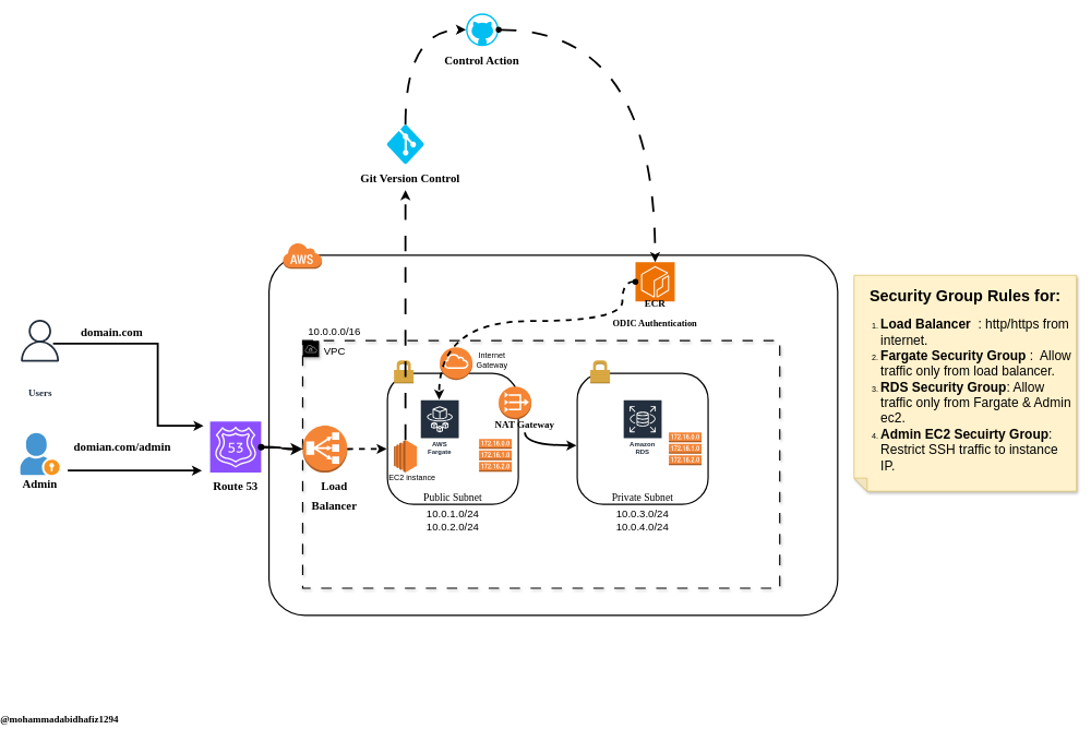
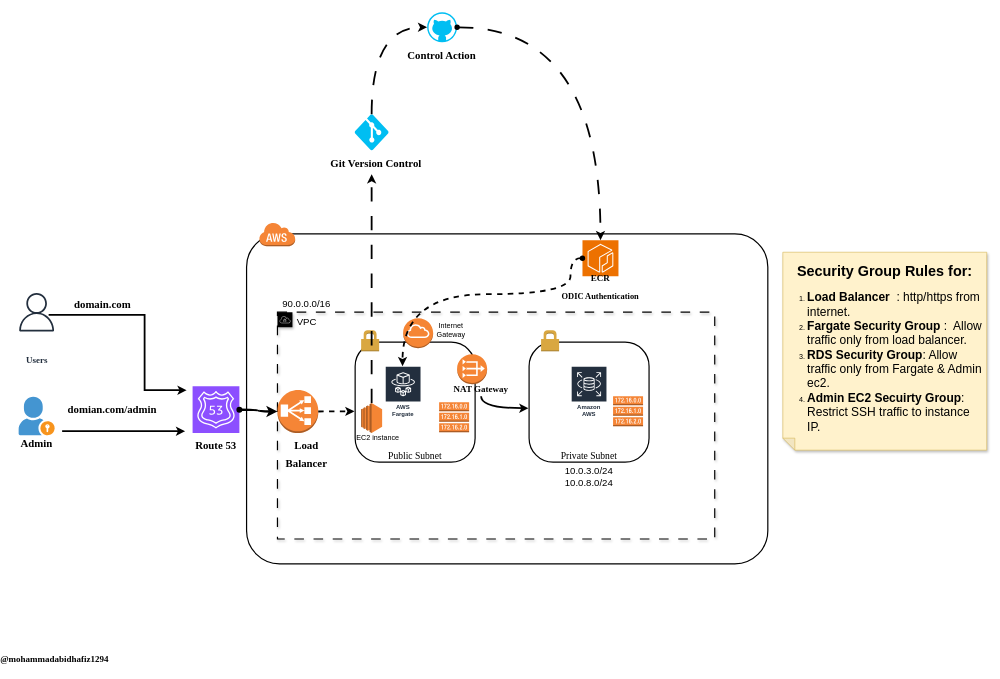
  <mxCell id="0" />
  <mxCell id="1" parent="0" />
  <mxCell id="2" value="" style="rounded=1;arcSize=10;dashed=0;fillColor=none;gradientColor=none;strokeWidth=2;" parent="1" vertex="1"><mxGeometry x="410" y="389.5" width="869" height="550" as="geometry" /></mxCell>
  <mxCell id="3" value="" style="dashed=0;html=1;shape=mxgraph.aws3.cloud;fillColor=#F58536;gradientColor=none;dashed=0;" parent="1" vertex="1"><mxGeometry x="431" y="370" width="60" height="40" as="geometry" /></mxCell>
  <mxCell id="4" value="Private Subnet" style="rounded=1;arcSize=20;dashed=0;fillColor=none;gradientColor=none;strokeWidth=2;verticalAlign=bottom;labelBackgroundColor=none;fontFamily=Verdana;fontSize=16;" parent="1" vertex="1"><mxGeometry x="881" y="570" width="200" height="200" as="geometry" /></mxCell>
  <mxCell id="5" value="" style="dashed=0;html=1;shape=mxgraph.aws3.permissions;fillColor=#D9A741;gradientColor=none;dashed=0;" parent="1" vertex="1"><mxGeometry x="901" y="550" width="30" height="35" as="geometry" /></mxCell>
- <mxCell id="6" value="Amazon RDS" style="sketch=0;outlineConnect=0;fontColor=#232F3E;gradientColor=none;strokeColor=#ffffff;fillColor=#232F3E;dashed=0;verticalLabelPosition=middle;verticalAlign=bottom;align=center;html=1;whiteSpace=wrap;fontSize=10;fontStyle=1;spacing=3;shape=mxgraph.aws4.productIcon;prIcon=mxgraph.aws4.rds;" parent="1" vertex="1"><mxGeometry x="951" y="610" width="60" height="90" as="geometry" /></mxCell>
+ <mxCell id="6" value="Amazon AWS" style="sketch=0;outlineConnect=0;fontColor=#232F3E;gradientColor=none;strokeColor=#ffffff;fillColor=#232F3E;dashed=0;verticalLabelPosition=middle;verticalAlign=bottom;align=center;html=1;whiteSpace=wrap;fontSize=10;fontStyle=1;spacing=3;shape=mxgraph.aws4.productIcon;prIcon=mxgraph.aws4.rds;" parent="1" vertex="1"><mxGeometry x="951" y="610" width="60" height="90" as="geometry" /></mxCell>
  <mxCell id="7" value="Public Subnet" style="rounded=1;arcSize=20;dashed=0;fillColor=none;gradientColor=none;strokeWidth=2;verticalAlign=bottom;labelBackgroundColor=none;fontFamily=Verdana;fontSize=16;" parent="1" vertex="1"><mxGeometry x="591" y="570" width="200" height="200" as="geometry" /></mxCell>
  <mxCell id="8" value="AWS Fargate" style="sketch=0;outlineConnect=0;fontColor=#232F3E;gradientColor=none;strokeColor=#ffffff;fillColor=#232F3E;dashed=0;verticalLabelPosition=middle;verticalAlign=bottom;align=center;html=1;whiteSpace=wrap;fontSize=10;fontStyle=1;spacing=3;shape=mxgraph.aws4.productIcon;prIcon=mxgraph.aws4.fargate;" parent="1" vertex="1"><mxGeometry x="641" y="610" width="60" height="90" as="geometry" /></mxCell>
  <mxCell id="9" value="" style="outlineConnect=0;dashed=0;verticalLabelPosition=bottom;verticalAlign=top;align=center;html=1;shape=mxgraph.aws3.internet_gateway;fillColor=#F58534;gradientColor=none;" parent="1" vertex="1"><mxGeometry x="671" y="530" width="50" height="50" as="geometry" /></mxCell>
  <mxCell id="10" value="Internet Gateway" style="text;strokeColor=none;align=center;fillColor=none;html=1;verticalAlign=middle;whiteSpace=wrap;rounded=0;" parent="1" vertex="1"><mxGeometry x="711" y="530" width="80" height="40" as="geometry" /></mxCell>
  <mxCell id="11" value="" style="dashed=0;html=1;shape=mxgraph.aws3.permissions;fillColor=#D9A741;gradientColor=none;dashed=0;" parent="1" vertex="1"><mxGeometry x="601" y="550" width="30" height="35" as="geometry" /></mxCell>
  <mxCell id="12" value="" style="outlineConnect=0;dashed=0;verticalLabelPosition=bottom;verticalAlign=top;align=center;html=1;shape=mxgraph.aws3.vpc_nat_gateway;fillColor=#F58534;gradientColor=none;" parent="1" vertex="1"><mxGeometry x="761" y="590" width="50" height="50" as="geometry" /></mxCell>
  <mxCell id="13" value="" style="outlineConnect=0;dashed=0;verticalLabelPosition=bottom;verticalAlign=top;align=center;html=1;shape=mxgraph.aws3.route_table;fillColor=#F58536;gradientColor=none;" parent="1" vertex="1"><mxGeometry x="731" y="670" width="50" height="50" as="geometry" /></mxCell>
  <mxCell id="14" value="" style="outlineConnect=0;dashed=0;verticalLabelPosition=bottom;verticalAlign=top;align=center;html=1;shape=mxgraph.aws3.route_table;fillColor=#F58536;gradientColor=none;" parent="1" vertex="1"><mxGeometry x="1021" y="660" width="50" height="50" as="geometry" /></mxCell>
  <mxCell id="15" value="VPC" style="sketch=0;outlineConnect=0;html=1;whiteSpace=wrap;fontSize=16;fontStyle=0;shape=mxgraph.aws4.group;grIcon=mxgraph.aws4.group_vpc;fillColor=none;verticalAlign=top;align=left;spacingLeft=30;dashed=1;dashPattern=8 8;strokeWidth=2;movable=1;resizable=1;rotatable=1;deletable=1;editable=1;locked=0;connectable=1;shadow=1;" parent="1" vertex="1"><mxGeometry x="461.5" y="520" width="729" height="378.13" as="geometry" /></mxCell>
- <mxCell id="16" value="10.0.1.0/24&lt;div&gt;10.0.2.0/24&lt;/div&gt;" style="text;strokeColor=none;align=center;fillColor=none;html=1;verticalAlign=middle;whiteSpace=wrap;rounded=0;fontFamily=Helvetica;fontSize=16;fontColor=default;fontStyle=0;resizable=0;" parent="1" vertex="1"><mxGeometry x="661" y="780" width="60" height="30" as="geometry" /></mxCell>
- <mxCell id="17" value="10.0.3.0/24&lt;div&gt;10.0.4.0/24&lt;/div&gt;" style="text;strokeColor=none;align=center;fillColor=none;html=1;verticalAlign=middle;whiteSpace=wrap;rounded=0;fontFamily=Helvetica;fontSize=16;fontColor=default;fontStyle=0;resizable=0;" parent="1" vertex="1"><mxGeometry x="951" y="780" width="60" height="30" as="geometry" /></mxCell>
- <mxCell id="18" value="10.0.0.0/16" style="text;strokeColor=none;align=center;fillColor=none;html=1;verticalAlign=middle;whiteSpace=wrap;rounded=0;fontFamily=Helvetica;fontSize=16;fontColor=default;fontStyle=0;resizable=0;" parent="1" vertex="1"><mxGeometry x="480" y="490" width="60" height="30" as="geometry" /></mxCell>
+ <mxCell id="17" value="10.0.3.0/24&lt;div&gt;10.0.8.0/24&lt;/div&gt;" style="text;strokeColor=none;align=center;fillColor=none;html=1;verticalAlign=middle;whiteSpace=wrap;rounded=0;fontFamily=Helvetica;fontSize=16;fontColor=default;fontStyle=0;resizable=0;" parent="1" vertex="1"><mxGeometry x="951" y="780" width="60" height="30" as="geometry" /></mxCell>
+ <mxCell id="18" value="90.0.0.0/16" style="text;strokeColor=none;align=center;fillColor=none;html=1;verticalAlign=middle;whiteSpace=wrap;rounded=0;fontFamily=Helvetica;fontSize=16;fontColor=default;fontStyle=0;resizable=0;" parent="1" vertex="1"><mxGeometry x="480" y="490" width="60" height="30" as="geometry" /></mxCell>
  <mxCell id="19" style="edgeStyle=none;rounded=0;orthogonalLoop=1;jettySize=auto;html=1;strokeWidth=3;dashed=1;dashPattern=8 8;" edge="1" parent="1" source="20"><mxGeometry relative="1" as="geometry"><mxPoint x="618.5" y="290" as="targetPoint" /></mxGeometry></mxCell>
  <mxCell id="20" value="" style="outlineConnect=0;dashed=0;verticalLabelPosition=bottom;verticalAlign=top;align=center;html=1;shape=mxgraph.aws3.ec2;fillColor=#F58534;gradientColor=none;" vertex="1" parent="1"><mxGeometry x="601" y="671.5" width="35" height="50" as="geometry" /></mxCell>
  <mxCell id="21" value="EC2 instance" style="text;strokeColor=none;align=center;fillColor=none;html=1;verticalAlign=middle;whiteSpace=wrap;rounded=0;" vertex="1" parent="1"><mxGeometry x="587" y="710" width="84" height="40" as="geometry" /></mxCell>
  <mxCell id="22" value="" style="shadow=0;dashed=0;html=1;strokeColor=none;fillColor=#4495D1;labelPosition=center;verticalLabelPosition=bottom;verticalAlign=top;align=center;outlineConnect=0;shape=mxgraph.veeam.portal_admin;" vertex="1" parent="1"><mxGeometry x="30" y="661" width="60" height="64" as="geometry" /></mxCell>
  <mxCell id="23" value="&lt;h2&gt;&lt;font face=&quot;Comic Sans MS&quot; style=&quot;font-size: 18px;&quot;&gt;Admin&lt;/font&gt;&lt;/h2&gt;" style="text;strokeColor=none;align=center;fillColor=none;html=1;verticalAlign=middle;whiteSpace=wrap;rounded=0;" vertex="1" parent="1"><mxGeometry x="30" y="725" width="60" height="30" as="geometry" /></mxCell>
  <mxCell id="24" value="&lt;h1&gt;&lt;span style=&quot;font-size: 18px;&quot;&gt;&lt;font face=&quot;Comic Sans MS&quot;&gt;domian.com/admin&lt;/font&gt;&lt;/span&gt;&lt;/h1&gt;" style="text;strokeColor=none;align=left;fillColor=none;html=1;verticalAlign=middle;whiteSpace=wrap;rounded=0;" vertex="1" parent="1"><mxGeometry x="110" y="666" width="190" height="30" as="geometry" /></mxCell>
  <mxCell id="25" value="" style="verticalLabelPosition=bottom;html=1;verticalAlign=top;align=center;strokeColor=none;fillColor=#00BEF2;shape=mxgraph.azure.git_repository;" vertex="1" parent="1"><mxGeometry x="590.25" y="190" width="56.5" height="60" as="geometry" /></mxCell>
  <mxCell id="26" value="&lt;h1 style=&quot;&quot;&gt;&lt;span style=&quot;font-size: 18px; background-color: transparent; color: light-dark(rgb(0, 0, 0), rgb(255, 255, 255));&quot;&gt;&lt;font face=&quot;Comic Sans MS&quot;&gt;Git Version Control&lt;/font&gt;&lt;/span&gt;&lt;/h1&gt;" style="text;strokeColor=none;align=center;fillColor=none;html=1;verticalAlign=middle;whiteSpace=wrap;rounded=0;" vertex="1" parent="1"><mxGeometry x="511" y="240" width="230" height="60" as="geometry" /></mxCell>
  <mxCell id="27" value="" style="verticalLabelPosition=bottom;html=1;verticalAlign=top;align=center;strokeColor=none;fillColor=#00BEF2;shape=mxgraph.azure.github_code;pointerEvents=1;" vertex="1" parent="1"><mxGeometry x="711" y="20" width="50" height="50" as="geometry" /></mxCell>
  <mxCell id="28" value="&lt;h1&gt;&lt;span style=&quot;font-size: 18px;&quot;&gt;&lt;font face=&quot;Comic Sans MS&quot;&gt;Control Action&lt;/font&gt;&lt;/span&gt;&lt;/h1&gt;" style="text;strokeColor=none;align=center;fillColor=none;html=1;verticalAlign=middle;whiteSpace=wrap;rounded=0;" vertex="1" parent="1"><mxGeometry x="641" y="90" width="189" as="geometry" /></mxCell>
  <mxCell id="29" style="edgeStyle=orthogonalEdgeStyle;curved=1;rounded=0;orthogonalLoop=1;jettySize=auto;html=1;exitX=0.5;exitY=0;exitDx=0;exitDy=0;exitPerimeter=0;entryX=0;entryY=0.5;entryDx=0;entryDy=0;entryPerimeter=0;dashed=1;dashPattern=8 8;strokeWidth=3;" edge="1" parent="1" source="25" target="27"><mxGeometry relative="1" as="geometry" /></mxCell>
  <mxCell id="30" value="" style="sketch=0;points=[[0,0,0],[0.25,0,0],[0.5,0,0],[0.75,0,0],[1,0,0],[0,1,0],[0.25,1,0],[0.5,1,0],[0.75,1,0],[1,1,0],[0,0.25,0],[0,0.5,0],[0,0.75,0],[1,0.25,0],[1,0.5,0],[1,0.75,0]];outlineConnect=0;fontColor=#232F3E;fillColor=#ED7100;strokeColor=#ffffff;dashed=0;verticalLabelPosition=bottom;verticalAlign=top;align=center;html=1;fontSize=12;fontStyle=0;aspect=fixed;shape=mxgraph.aws4.resourceIcon;resIcon=mxgraph.aws4.ecr;" vertex="1" parent="1"><mxGeometry x="970" y="400" width="60" height="60" as="geometry" /></mxCell>
  <mxCell id="31" value="&lt;h1&gt;&lt;font face=&quot;Comic Sans MS&quot; style=&quot;font-size: 15px;&quot;&gt;ECR&lt;br&gt;&lt;/font&gt;&lt;font face=&quot;Comic Sans MS&quot; style=&quot;font-size: 14px;&quot;&gt;ODIC Authentication&lt;/font&gt;&lt;/h1&gt;" style="text;strokeColor=none;align=center;fillColor=none;html=1;verticalAlign=middle;whiteSpace=wrap;rounded=0;" vertex="1" parent="1"><mxGeometry x="900" y="470" width="200" height="10" as="geometry" /></mxCell>
  <mxCell id="32" style="edgeStyle=orthogonalEdgeStyle;curved=1;rounded=0;orthogonalLoop=1;jettySize=auto;html=1;exitX=1;exitY=0.5;exitDx=0;exitDy=0;exitPerimeter=0;entryX=0.5;entryY=0;entryDx=0;entryDy=0;entryPerimeter=0;dashed=1;dashPattern=8 8;strokeWidth=3;startArrow=oval;startFill=1;" edge="1" parent="1" source="27" target="30"><mxGeometry relative="1" as="geometry" /></mxCell>
  <mxCell id="33" style="edgeStyle=orthogonalEdgeStyle;curved=1;rounded=0;orthogonalLoop=1;jettySize=auto;html=1;entryX=0.286;entryY=0.238;entryDx=0;entryDy=0;entryPerimeter=0;dashed=1;strokeWidth=3;startArrow=oval;startFill=1;" edge="1" parent="1" source="30" target="15"><mxGeometry relative="1" as="geometry"><Array as="points"><mxPoint x="950" y="430" /><mxPoint x="950" y="490" /><mxPoint x="670" y="490" /></Array></mxGeometry></mxCell>
  <mxCell id="34" value="" style="outlineConnect=0;dashed=0;verticalLabelPosition=bottom;verticalAlign=top;align=center;html=1;shape=mxgraph.aws3.classic_load_balancer;fillColor=#F58536;gradientColor=none;" vertex="1" parent="1"><mxGeometry x="461.5" y="649.5" width="68" height="72" as="geometry" /></mxCell>
  <mxCell id="35" style="edgeStyle=none;rounded=0;orthogonalLoop=1;jettySize=auto;html=1;exitX=1;exitY=0.5;exitDx=0;exitDy=0;exitPerimeter=0;entryX=0.176;entryY=0.437;entryDx=0;entryDy=0;entryPerimeter=0;strokeWidth=3;dashed=1;" edge="1" parent="1" source="34" target="15"><mxGeometry relative="1" as="geometry" /></mxCell>
  <mxCell id="36" style="edgeStyle=none;rounded=0;orthogonalLoop=1;jettySize=auto;html=1;strokeWidth=3;" edge="1" parent="1"><mxGeometry relative="1" as="geometry"><mxPoint x="102.5" y="718.33" as="sourcePoint" /><mxPoint x="307.5" y="718.33" as="targetPoint" /></mxGeometry></mxCell>
  <mxCell id="37" value="&lt;h1&gt;&lt;font face=&quot;Comic Sans MS&quot;&gt;&lt;span style=&quot;font-size: 18px;&quot;&gt;Load Balancer&lt;/span&gt;&lt;/font&gt;&lt;/h1&gt;" style="text;strokeColor=none;align=center;fillColor=none;html=1;verticalAlign=middle;whiteSpace=wrap;rounded=0;" vertex="1" parent="1"><mxGeometry x="480" y="740" width="60" height="30" as="geometry" /></mxCell>
  <mxCell id="38" value="&lt;h1&gt;&lt;font face=&quot;Comic Sans MS&quot; style=&quot;font-size: 15px;&quot;&gt;Users&lt;/font&gt;&lt;/h1&gt;" style="sketch=0;outlineConnect=0;fontColor=#232F3E;gradientColor=none;strokeColor=#232F3E;fillColor=#ffffff;dashed=0;verticalLabelPosition=bottom;verticalAlign=top;align=center;html=1;fontSize=12;fontStyle=0;aspect=fixed;shape=mxgraph.aws4.resourceIcon;resIcon=mxgraph.aws4.user;" vertex="1" parent="1"><mxGeometry x="20" y="480" width="80" height="80" as="geometry" /></mxCell>
  <mxCell id="39" style="edgeStyle=orthogonalEdgeStyle;rounded=0;orthogonalLoop=1;jettySize=auto;html=1;strokeWidth=3;" edge="1" parent="1"><mxGeometry relative="1" as="geometry"><mxPoint x="80" y="524.5" as="sourcePoint" /><mxPoint x="310" y="650" as="targetPoint" /><Array as="points"><mxPoint x="240" y="525" /><mxPoint x="240" y="650" /></Array></mxGeometry></mxCell>
  <mxCell id="40" value="&lt;h1&gt;&lt;font face=&quot;Comic Sans MS&quot;&gt;&lt;span style=&quot;font-size: 18px;&quot;&gt;domain.com&lt;/span&gt;&lt;/font&gt;&lt;/h1&gt;" style="text;strokeColor=none;align=center;fillColor=none;html=1;verticalAlign=middle;whiteSpace=wrap;rounded=0;" vertex="1" parent="1"><mxGeometry x="140" y="490" width="60" height="30" as="geometry" /></mxCell>
  <mxCell id="41" value="" style="sketch=0;points=[[0,0,0],[0.25,0,0],[0.5,0,0],[0.75,0,0],[1,0,0],[0,1,0],[0.25,1,0],[0.5,1,0],[0.75,1,0],[1,1,0],[0,0.25,0],[0,0.5,0],[0,0.75,0],[1,0.25,0],[1,0.5,0],[1,0.75,0]];outlineConnect=0;fontColor=#232F3E;fillColor=#8C4FFF;strokeColor=#ffffff;dashed=0;verticalLabelPosition=bottom;verticalAlign=top;align=center;html=1;fontSize=12;fontStyle=0;aspect=fixed;shape=mxgraph.aws4.resourceIcon;resIcon=mxgraph.aws4.route_53;" vertex="1" parent="1"><mxGeometry x="320" y="643.5" width="78" height="78" as="geometry" /></mxCell>
  <mxCell id="42" style="edgeStyle=orthogonalEdgeStyle;curved=1;rounded=0;orthogonalLoop=1;jettySize=auto;html=1;exitX=1;exitY=0.5;exitDx=0;exitDy=0;exitPerimeter=0;entryX=0;entryY=0.5;entryDx=0;entryDy=0;entryPerimeter=0;strokeWidth=4;endArrow=classic;endFill=1;startArrow=oval;startFill=1;" edge="1" parent="1" source="41" target="34"><mxGeometry relative="1" as="geometry" /></mxCell>
  <mxCell id="43" value="&lt;h1&gt;&lt;font style=&quot;font-size: 18px;&quot; face=&quot;Comic Sans MS&quot;&gt;Route 53&lt;/font&gt;&lt;/h1&gt;" style="text;strokeColor=none;align=center;fillColor=none;html=1;verticalAlign=middle;whiteSpace=wrap;rounded=0;" vertex="1" parent="1"><mxGeometry x="304" y="725" width="110" height="30" as="geometry" /></mxCell>
  <mxCell id="44" value="&lt;h1&gt;&lt;font style=&quot;font-size: 15px;&quot; face=&quot;Comic Sans MS&quot;&gt;@mohammadabidhafiz1294&lt;/font&gt;&lt;/h1&gt;" style="text;strokeColor=none;align=center;fillColor=none;html=1;verticalAlign=middle;whiteSpace=wrap;rounded=0;" vertex="1" parent="1"><mxGeometry x="60" y="1080" width="60" height="30" as="geometry" /></mxCell>
  <mxCell id="45" value="&lt;h1&gt;Security Group Rules for:&lt;/h1&gt;&lt;div style=&quot;&quot;&gt;&lt;ol&gt;&lt;li style=&quot;text-align: left;&quot;&gt;&lt;span style=&quot;background-color: transparent; color: light-dark(rgb(0, 0, 0), rgb(255, 255, 255));&quot;&gt;&lt;font style=&quot;font-size: 20px;&quot;&gt;&lt;b&gt;Load Balancer&lt;/b&gt;&amp;nbsp; : http/https from internet.&lt;/font&gt;&lt;/span&gt;&lt;/li&gt;&lt;li style=&quot;text-align: left;&quot;&gt;&lt;span style=&quot;background-color: transparent; color: light-dark(rgb(0, 0, 0), rgb(255, 255, 255));&quot;&gt;&lt;font style=&quot;font-size: 20px;&quot;&gt;&lt;b&gt;Fargate Security Group&lt;/b&gt; :&amp;nbsp; Allow traffic only from load balancer.&lt;/font&gt;&lt;/span&gt;&lt;/li&gt;&lt;li style=&quot;text-align: left;&quot;&gt;&lt;font style=&quot;font-size: 20px;&quot;&gt;&lt;b&gt;RDS Security Group&lt;/b&gt;: Allow traffic only from Fargate &amp;amp; Admin ec2.&lt;/font&gt;&lt;/li&gt;&lt;li style=&quot;text-align: left;&quot;&gt;&lt;font style=&quot;font-size: 20px;&quot;&gt;&lt;b&gt;Admin EC2 Secuirty Group&lt;/b&gt;: Restrict SSH traffic to instance IP.&lt;/font&gt;&lt;/li&gt;&lt;/ol&gt;&lt;/div&gt;&lt;div style=&quot;text-align: left;&quot;&gt;&lt;br&gt;&lt;/div&gt;" style="shape=note;whiteSpace=wrap;html=1;backgroundOutline=1;darkOpacity=0.05;fillStyle=solid;direction=west;gradientDirection=north;shadow=1;size=20;pointerEvents=1;fillColor=#fff2cc;strokeColor=#d6b656;" vertex="1" parent="1"><mxGeometry x="1304" y="420" width="340" height="330" as="geometry" /></mxCell>
  <mxCell id="46" value="&lt;h1&gt;&lt;font face=&quot;Comic Sans MS&quot; style=&quot;font-size: 15px;&quot;&gt;NAT Gateway&lt;/font&gt;&lt;/h1&gt;" style="text;strokeColor=none;align=center;fillColor=none;html=1;verticalAlign=middle;whiteSpace=wrap;rounded=0;" vertex="1" parent="1"><mxGeometry x="731" y="630" width="140" height="30" as="geometry" /></mxCell>
  <mxCell id="47" style="edgeStyle=orthogonalEdgeStyle;curved=1;rounded=0;orthogonalLoop=1;jettySize=auto;html=1;entryX=0.574;entryY=0.423;entryDx=0;entryDy=0;entryPerimeter=0;strokeWidth=3;" edge="1" parent="1" source="46" target="15"><mxGeometry relative="1" as="geometry" /></mxCell>
